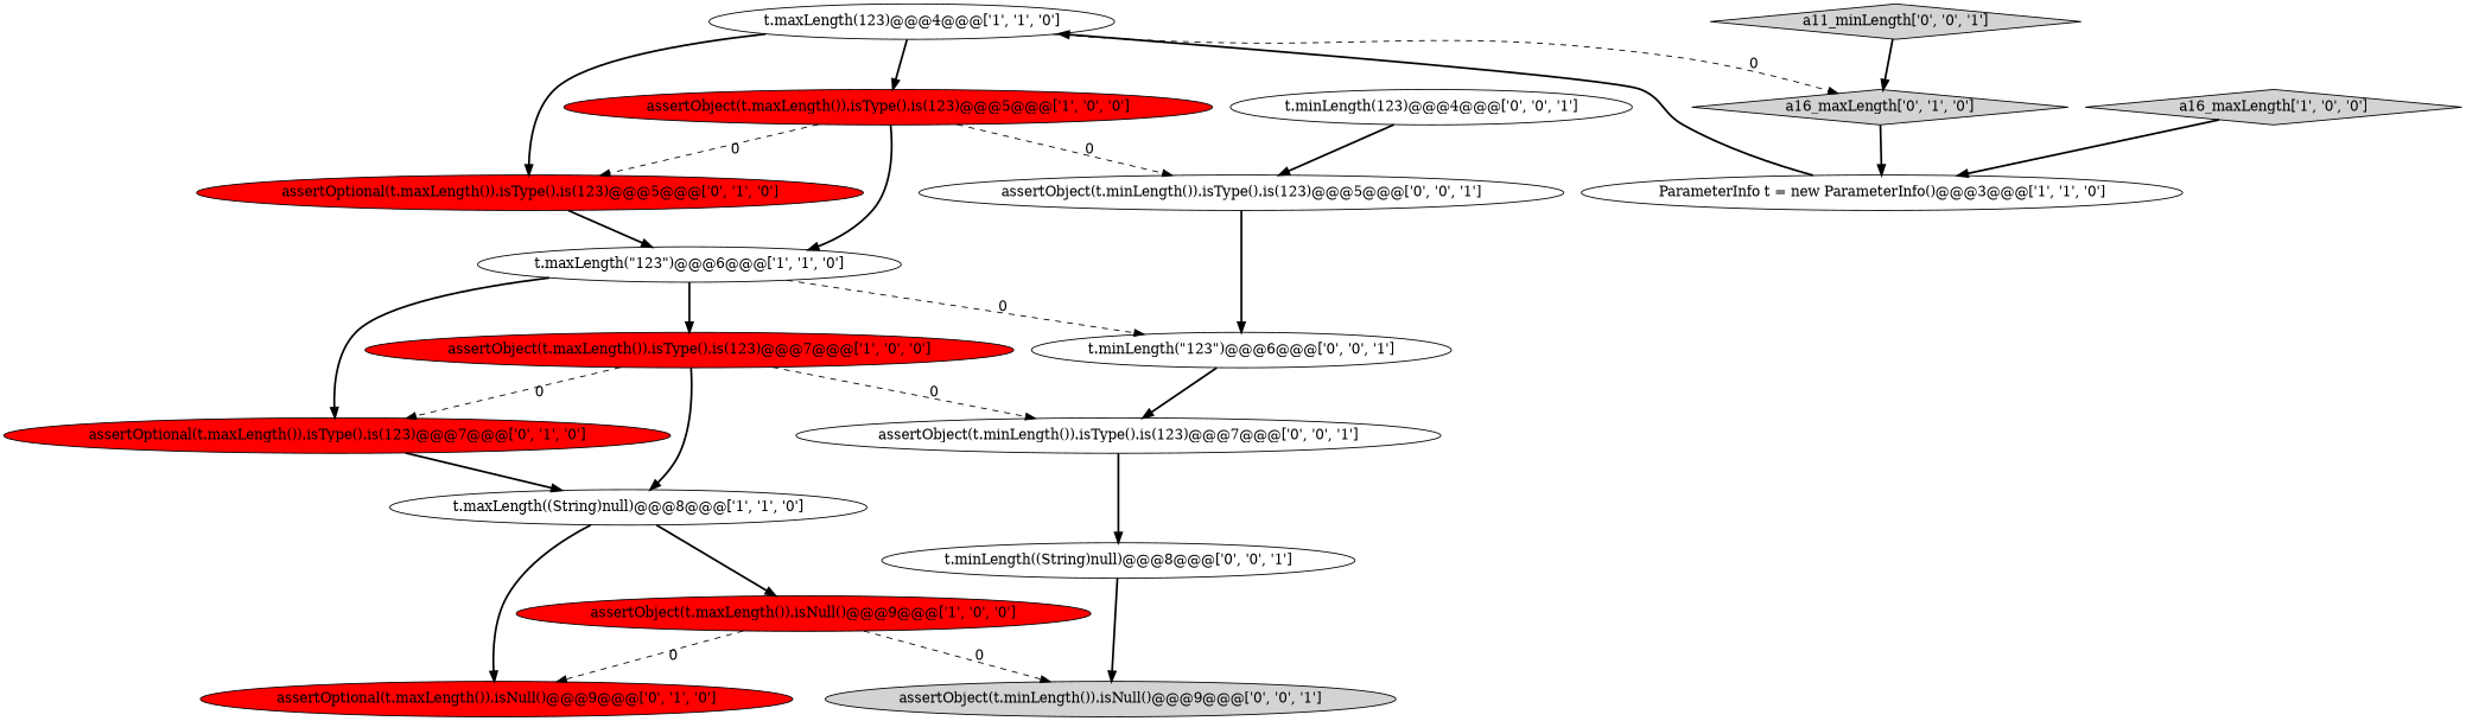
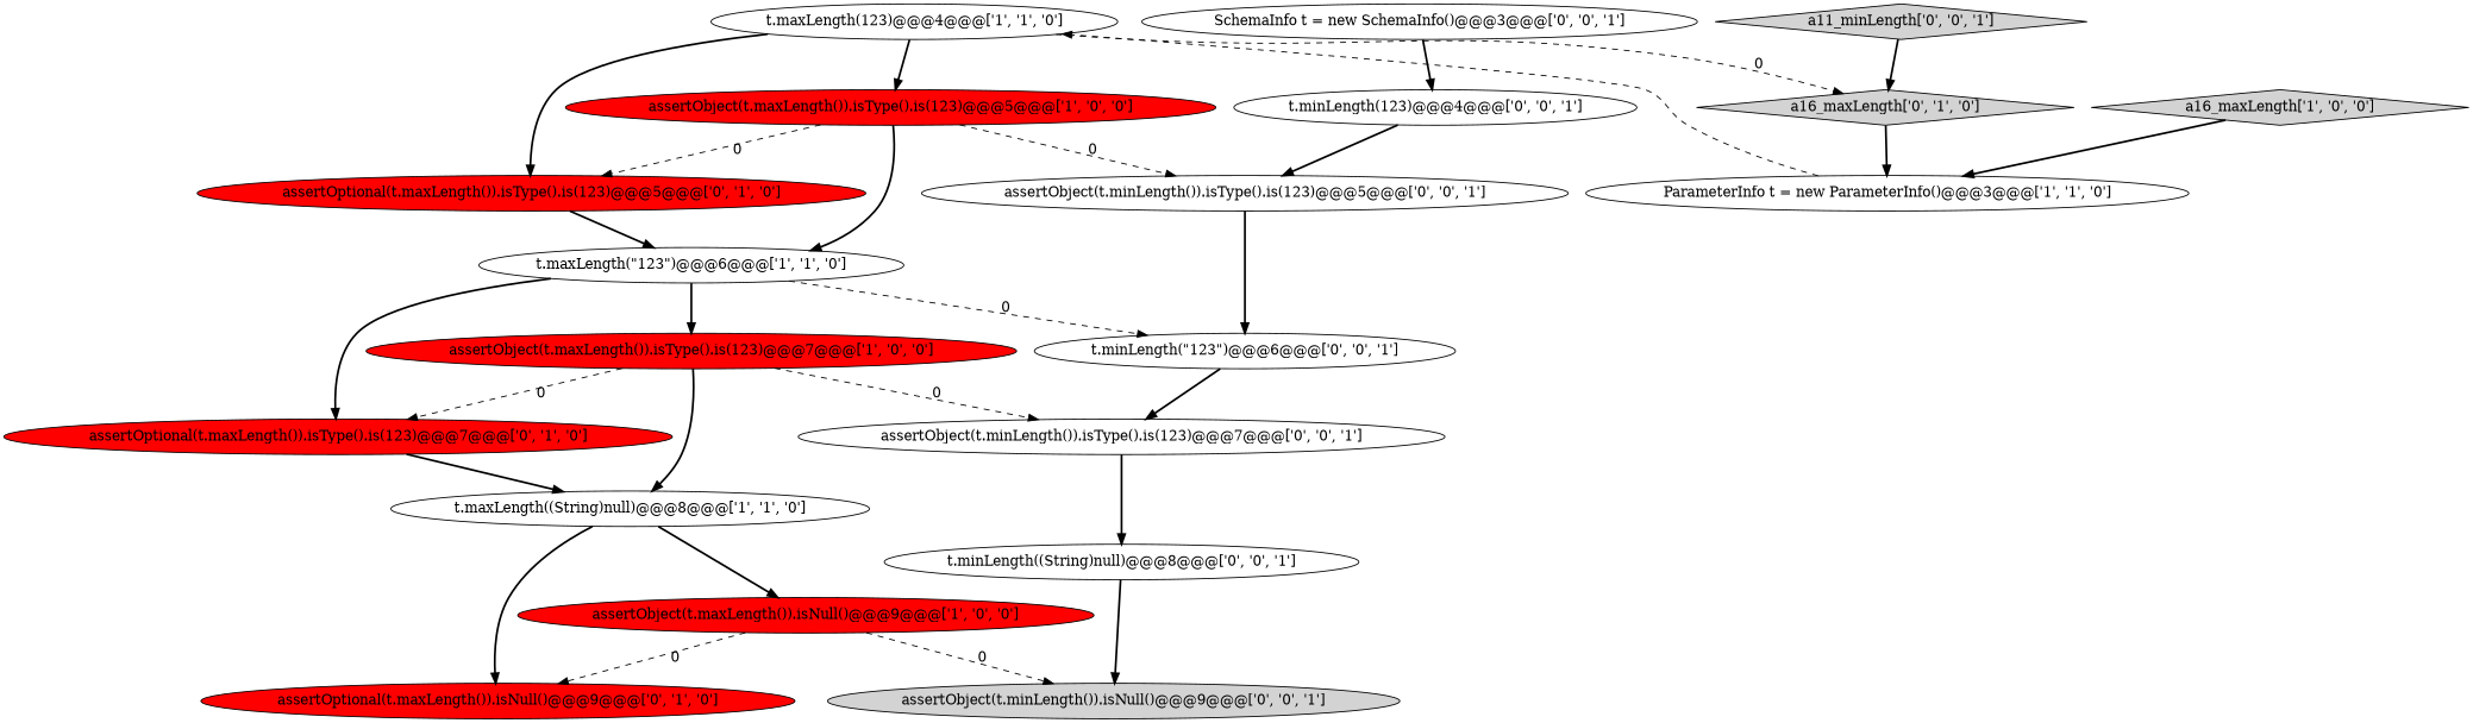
  digraph {
    node [fillcolor=white shape=ellipse style=filled]
    edge [style=bold]
    n1 [label="t.maxLength((String)null)@@@8@@@['1', '1', '0']"]
    n2 [fillcolor=red label="assertOptional(t.maxLength()).isNull()@@@9@@@['0', '1', '0']"]
    n3 [fillcolor=red label="assertObject(t.maxLength()).isNull()@@@9@@@['1', '0', '0']"]
    n4 [label="t.minLength((String)null)@@@8@@@['0', '0', '1']"]
    n5 [fillcolor=lightgray label="assertObject(t.minLength()).isNull()@@@9@@@['0', '0', '1']"]
    n6 [fillcolor=red label="assertOptional(t.maxLength()).isType().is(123)@@@7@@@['0', '1', '0']"]
    n7 [label="ParameterInfo t = new ParameterInfo()@@@3@@@['1', '1', '0']"]
    n8 [label="t.maxLength(123)@@@4@@@['1', '1', '0']"]
    n9 [fillcolor=red label="assertOptional(t.maxLength()).isType().is(123)@@@5@@@['0', '1', '0']"]
    n10 [fillcolor=red label="assertObject(t.maxLength()).isType().is(123)@@@5@@@['1', '0', '0']"]
    n11 [fillcolor=lightgray label="a16_maxLength['0', '1', '0']" shape=diamond]
+   n12 [label="SchemaInfo t = new SchemaInfo()@@@3@@@['0', '0', '1']"]
    n13 [label="t.minLength(123)@@@4@@@['0', '0', '1']"]
    n14 [label="assertObject(t.minLength()).isType().is(123)@@@5@@@['0', '0', '1']"]
    n15 [label="t.maxLength(\"123\")@@@6@@@['1', '1', '0']"]
    n16 [label="t.minLength(\"123\")@@@6@@@['0', '0', '1']"]
    n17 [fillcolor=red label="assertObject(t.maxLength()).isType().is(123)@@@7@@@['1', '0', '0']"]
    n18 [label="assertObject(t.minLength()).isType().is(123)@@@7@@@['0', '0', '1']"]
    n19 [fillcolor=lightgray label="a11_minLength['0', '0', '1']" shape=diamond]
    n20 [fillcolor=lightgray label="a16_maxLength['1', '0', '0']" shape=diamond]
    n1 -> n2
    n1 -> n3
    n3 -> n2 [label=0 style=dashed]
    n3 -> n5 [label=0 style=dashed]
    n4 -> n5
    n6 -> n1
-   n7 -> n8
+   n7 -> n8 [style=dashed]
    n8 -> n9
    n8 -> n10
    n8 -> n11 [label=0 style=dashed]
    n9 -> n15
    n10 -> n9 [label=0 style=dashed]
    n10 -> n14 [label=0 style=dashed]
    n10 -> n15
    n11 -> n7
+   n12 -> n13
    n13 -> n14
    n14 -> n16
    n15 -> n6
    n15 -> n16 [label=0 style=dashed]
    n15 -> n17
    n16 -> n18
    n17 -> n1
    n17 -> n6 [label=0 style=dashed]
    n17 -> n18 [label=0 style=dashed]
    n18 -> n4
    n19 -> n11
    n20 -> n7
  }
